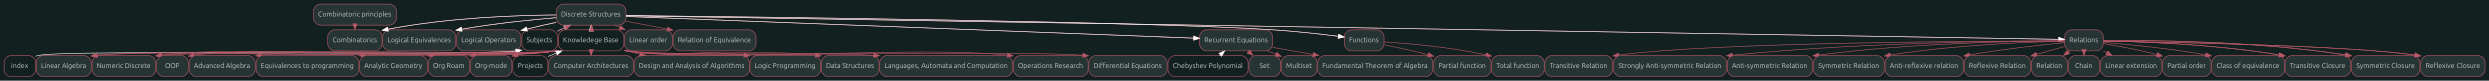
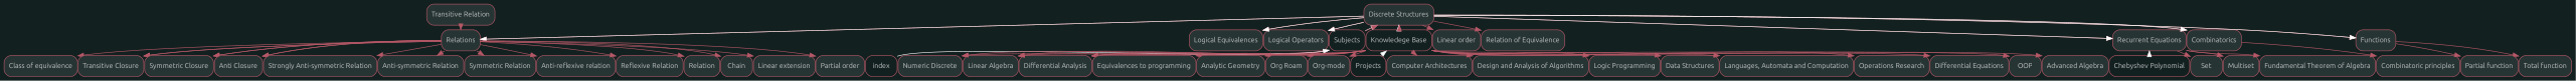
  digraph {
    bgcolor="#132020"
    fontname=Ubuntu
    nodesep=0
    rankdir=TB
    ranksep=0
    node [color="#b75867" fillcolor="#273434" fontcolor="#c4c7c7" fontname=Ubuntu fontsize="12px" labelfontname=sans shape=rectangle style="rounded,filled"]
    edge [color="#b75867" fontname=Ubuntu]
    n1 [label="Discrete Structures"]
    n2 [label="Recurrent Equations"]
    n3 [label=Combinatorics]
    n4 [label=Functions]
    n5 [label=Relations]
    n6 [label="Logical Equivalences"]
    n7 [label="Logical Operators"]
    n8 [fillcolor="#FFFFFF" label=Subjects style=rounded]
    n9 [fillcolor="#FFFFFF" label="Knowledege Base" style=rounded]
    n10 [label=Set]
    n11 [label=Multiset]
    n12 [label="Fundamental Theorem of Algebra"]
    n13 [fillcolor="#FFFFFF" label="Chebyshev Polynomial" style=rounded]
    n14 [label="Combinatoric principles"]
    n15 [label="Total function"]
    n16 [label="Partial function"]
    n17 [label=Chain]
    n18 [label="Linear extension"]
    n19 [label="Linear order"]
    n20 [label="Partial order"]
    n21 [label="Class of equivalence"]
    n22 [label="Relation of Equivalence"]
    n23 [label="Transitive Closure"]
    n24 [label="Symmetric Closure"]
-   n25 [label="Reflexive Closure"]
+   n25 [label="Anti Closure"]
    n26 [label="Transitive Relation"]
    n27 [label="Strongly Anti-symmetric Relation"]
    n28 [label="Anti-symmetric Relation"]
    n29 [label="Symmetric Relation"]
    n30 [label="Anti-reflexive relation"]
    n31 [label="Reflexive Relation"]
    n32 [label=Relation]
    n33 [label="Numeric Discrete"]
+   n34 [label="Differential Analysis"]
    n35 [label="Linear Algebra"]
    n36 [fillcolor="#FFFFFF" label=index style=rounded]
    n37 [label="Computer Architectures"]
    n38 [label="Design and Analysis of Algorithms"]
    n39 [label="Logic Programming"]
    n40 [label="Data Structures"]
    n41 [label="Languages, Automata and Computation"]
    n42 [label="Operations Research"]
    n43 [label="Differential Equations"]
    n44 [label=OOP]
    n45 [label="Advanced Algebra"]
    n46 [label="Equivalences to programming"]
    n47 [label="Analytic Geometry"]
    n48 [label="Org Roam"]
    n49 [label="Org-mode"]
    n50 [fillcolor="#FFFFFF" label=Projects style=rounded]
    subgraph sub_1 {
      n1
      n2
      n3
      n4
      n5
      n6
      n7
    }
    subgraph sub_2 {
      n1
      n8
      n9
    }
    subgraph sub_3 {
      n2
      n10
      n11
      n12
    }
    subgraph sub_4 {
      n1
      n2
      n13
    }
    subgraph sub_5 {
      n3
      n14
    }
    subgraph sub_6 {
      n1
      n3
    }
    subgraph sub_7 {
      n4
      n15
      n16
    }
    subgraph sub_8 {
      n1
      n4
    }
    subgraph sub_9 {
      n1
      n7
    }
    subgraph sub_10 {
      n5
      n17
      n18
      n19
      n20
      n21
      n22
      n23
      n24
      n25
      n26
      n27
      n28
      n29
      n30
      n31
      n32
    }
    subgraph sub_11 {
      n1
      n5
    }
    subgraph sub_12 {
    }
    subgraph sub_13 {
      n1
      n6
    }
    subgraph sub_14 {
    }
    subgraph sub_15 {
      n1
      n8
      n33
+     n34
      n35
    }
    subgraph sub_16 {
      n8
      n36
    }
    subgraph sub_17 {
      n1
      n9
      n33
+     n34
      n35
      n37
      n38
      n39
      n40
      n41
      n42
      n43
      n44
      n45
      n46
      n47
      n48
      n49
    }
    subgraph sub_18 {
      n9
      n50
    }
    n1 -> n2
    n1 -> n3
    n1 -> n4
    n1 -> n5
    n1 -> n6
    n1 -> n7
    n1 -> n8 [color="#FFFFFF" dir=back]
    n1 -> n9 [color="#FFFFFF" dir=back]
    n1 -> n19
    n1 -> n22
    n2 -> n1 [color="#FFFFFF" dir=back]
    n2 -> n10
    n2 -> n11
    n2 -> n12
    n2 -> n13 [color="#FFFFFF" dir=back]
    n3 -> n1 [color="#FFFFFF" dir=back]
-   n14 -> n3
+   n3 -> n14
    n4 -> n1 [color="#FFFFFF" dir=back]
    n4 -> n15
    n4 -> n16
    n5 -> n1 [color="#FFFFFF" dir=back]
    n5 -> n17
    n5 -> n18
    n5 -> n20
    n5 -> n21
    n5 -> n23
    n5 -> n23
    n5 -> n24
    n5 -> n24
    n5 -> n25
    n5 -> n25
-   n5 -> n26
+   n26 -> n5
    n5 -> n27
    n5 -> n28
    n5 -> n29
    n5 -> n30
    n5 -> n31
    n5 -> n32
    n6 -> n1 [color="#FFFFFF" dir=back]
    n7 -> n1 [color="#FFFFFF" dir=back]
    n8 -> n1
    n8 -> n33
+   n8 -> n34
    n8 -> n35
    n8 -> n36 [color="#FFFFFF" dir=back]
    n9 -> n1
    n9 -> n33
+   n9 -> n34
+   n9 -> n34
    n9 -> n35
    n9 -> n37
    n9 -> n38
    n9 -> n39
    n9 -> n40
    n9 -> n41
    n9 -> n42
    n9 -> n43
    n9 -> n44
    n9 -> n45
    n9 -> n46
    n9 -> n47
    n9 -> n48
    n9 -> n49
    n9 -> n50 [color="#FFFFFF" dir=back]
  }
